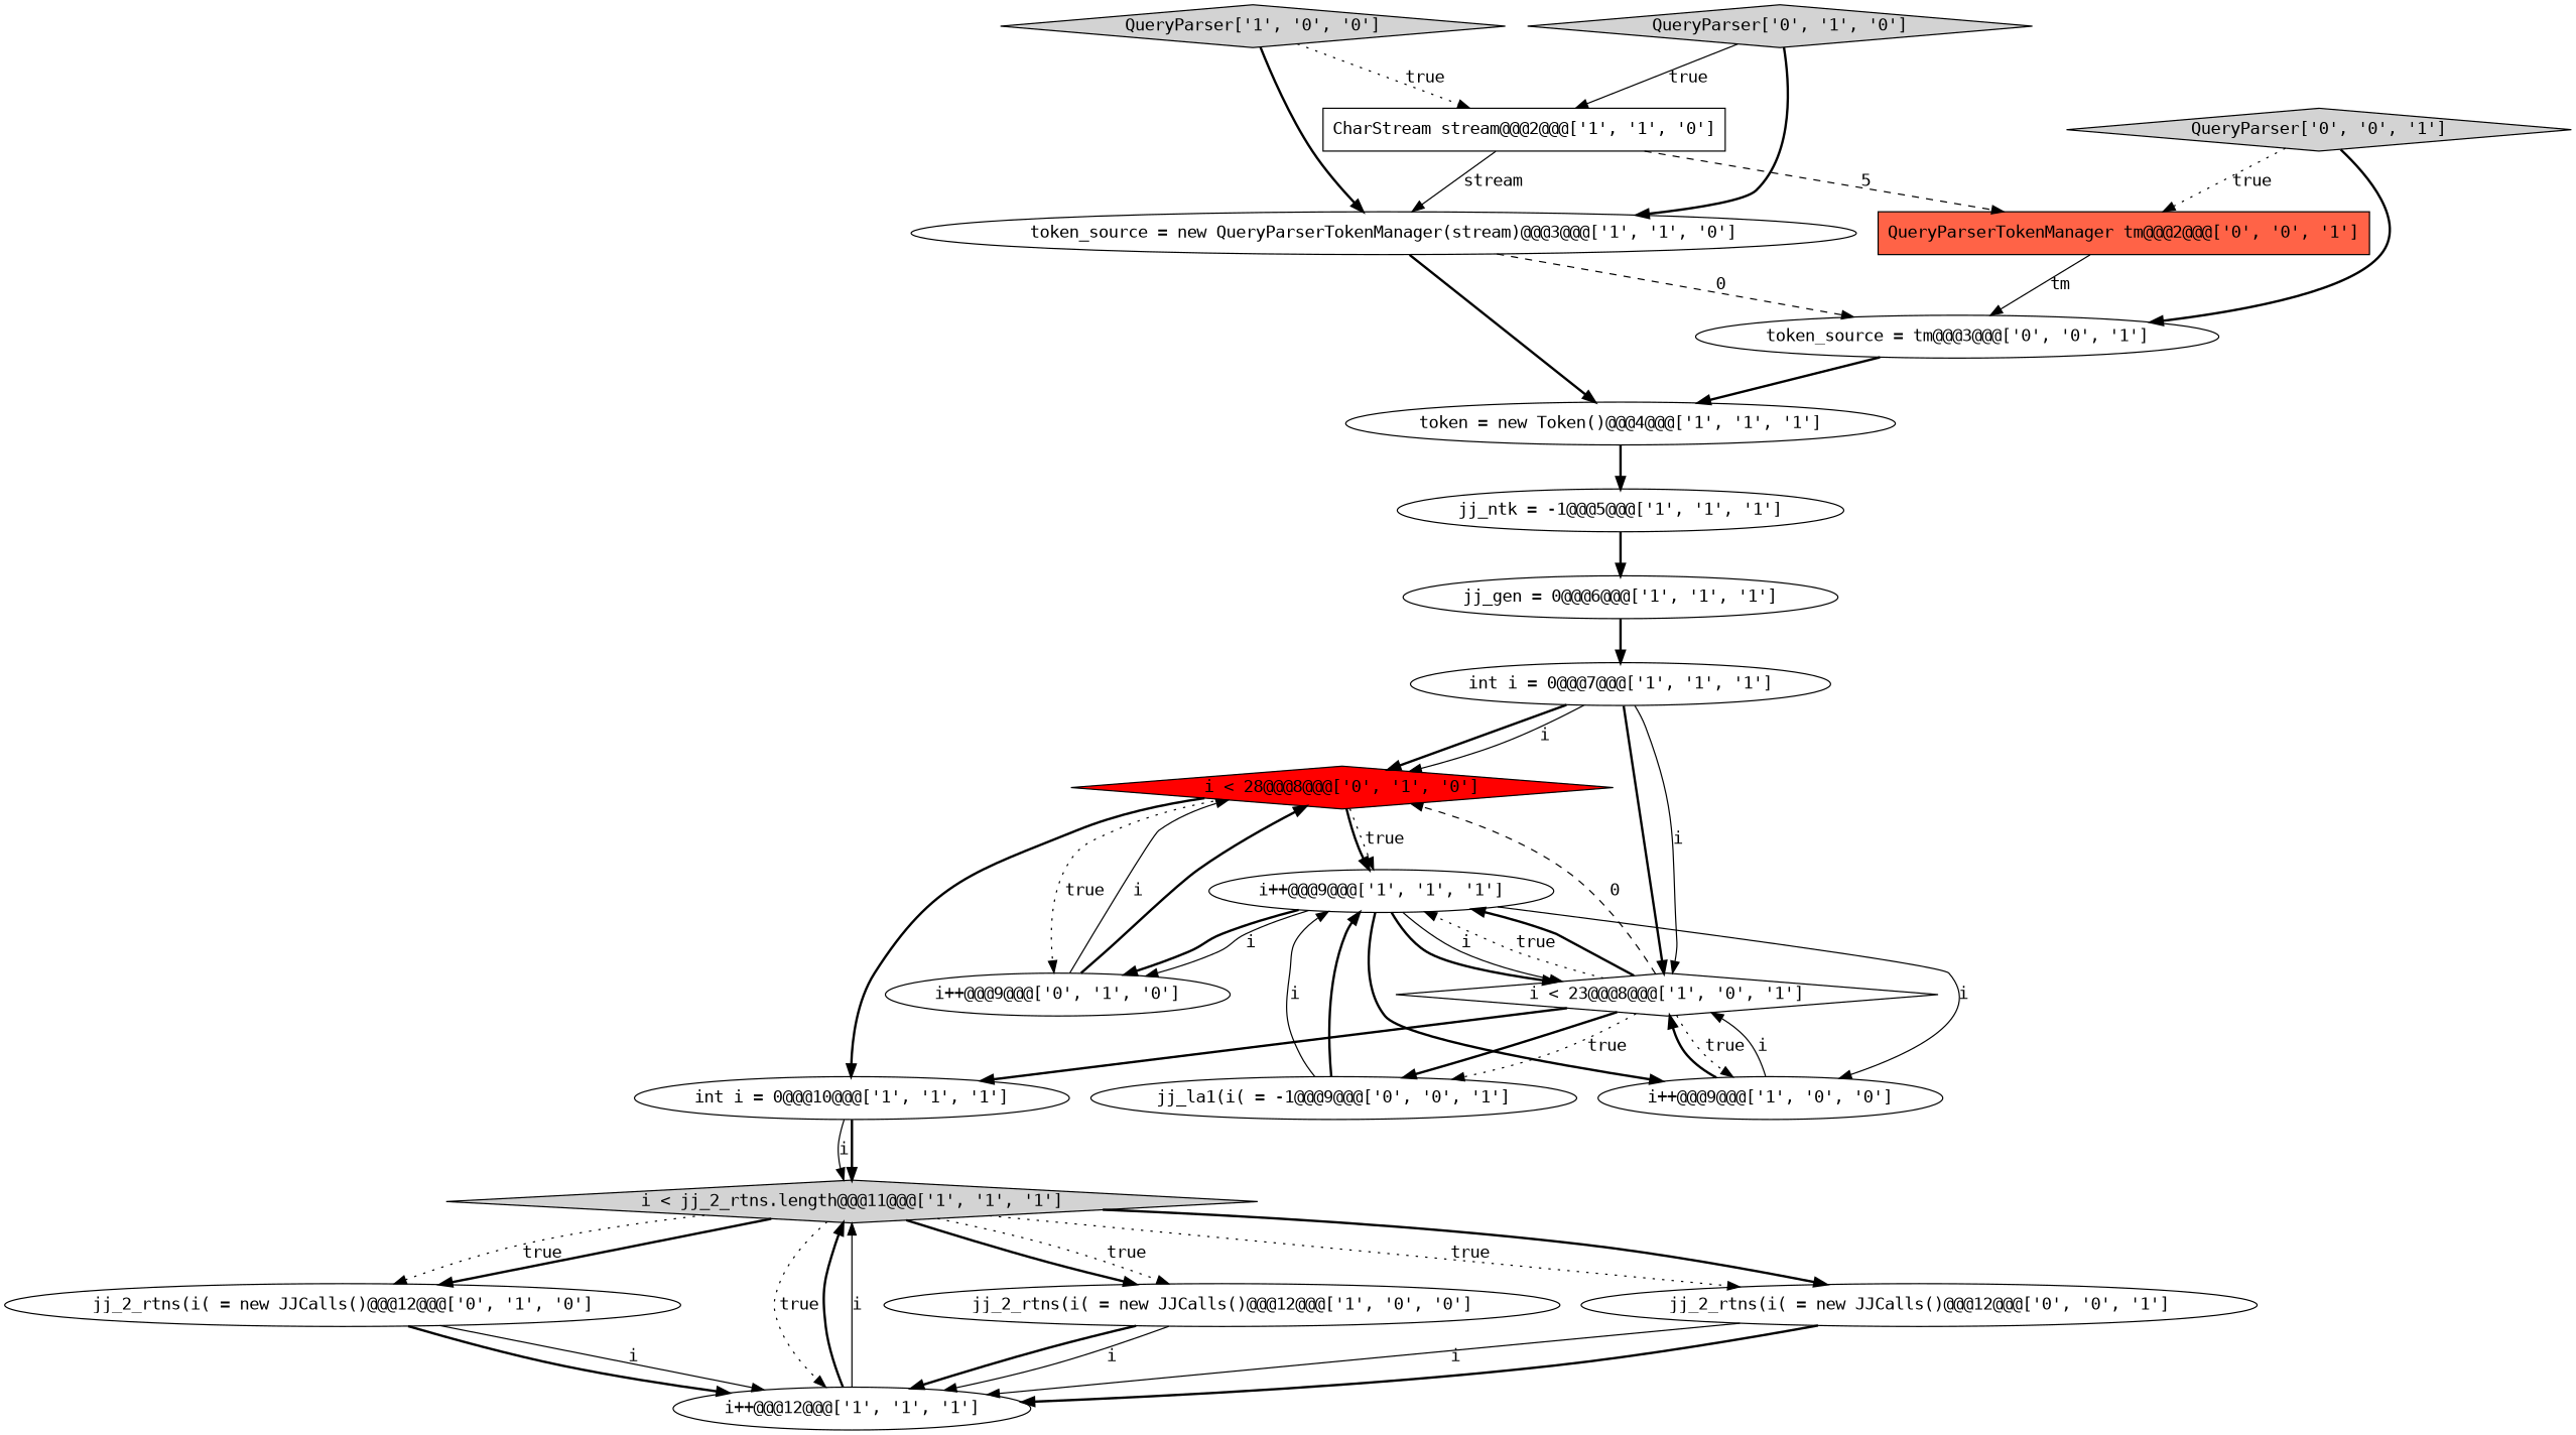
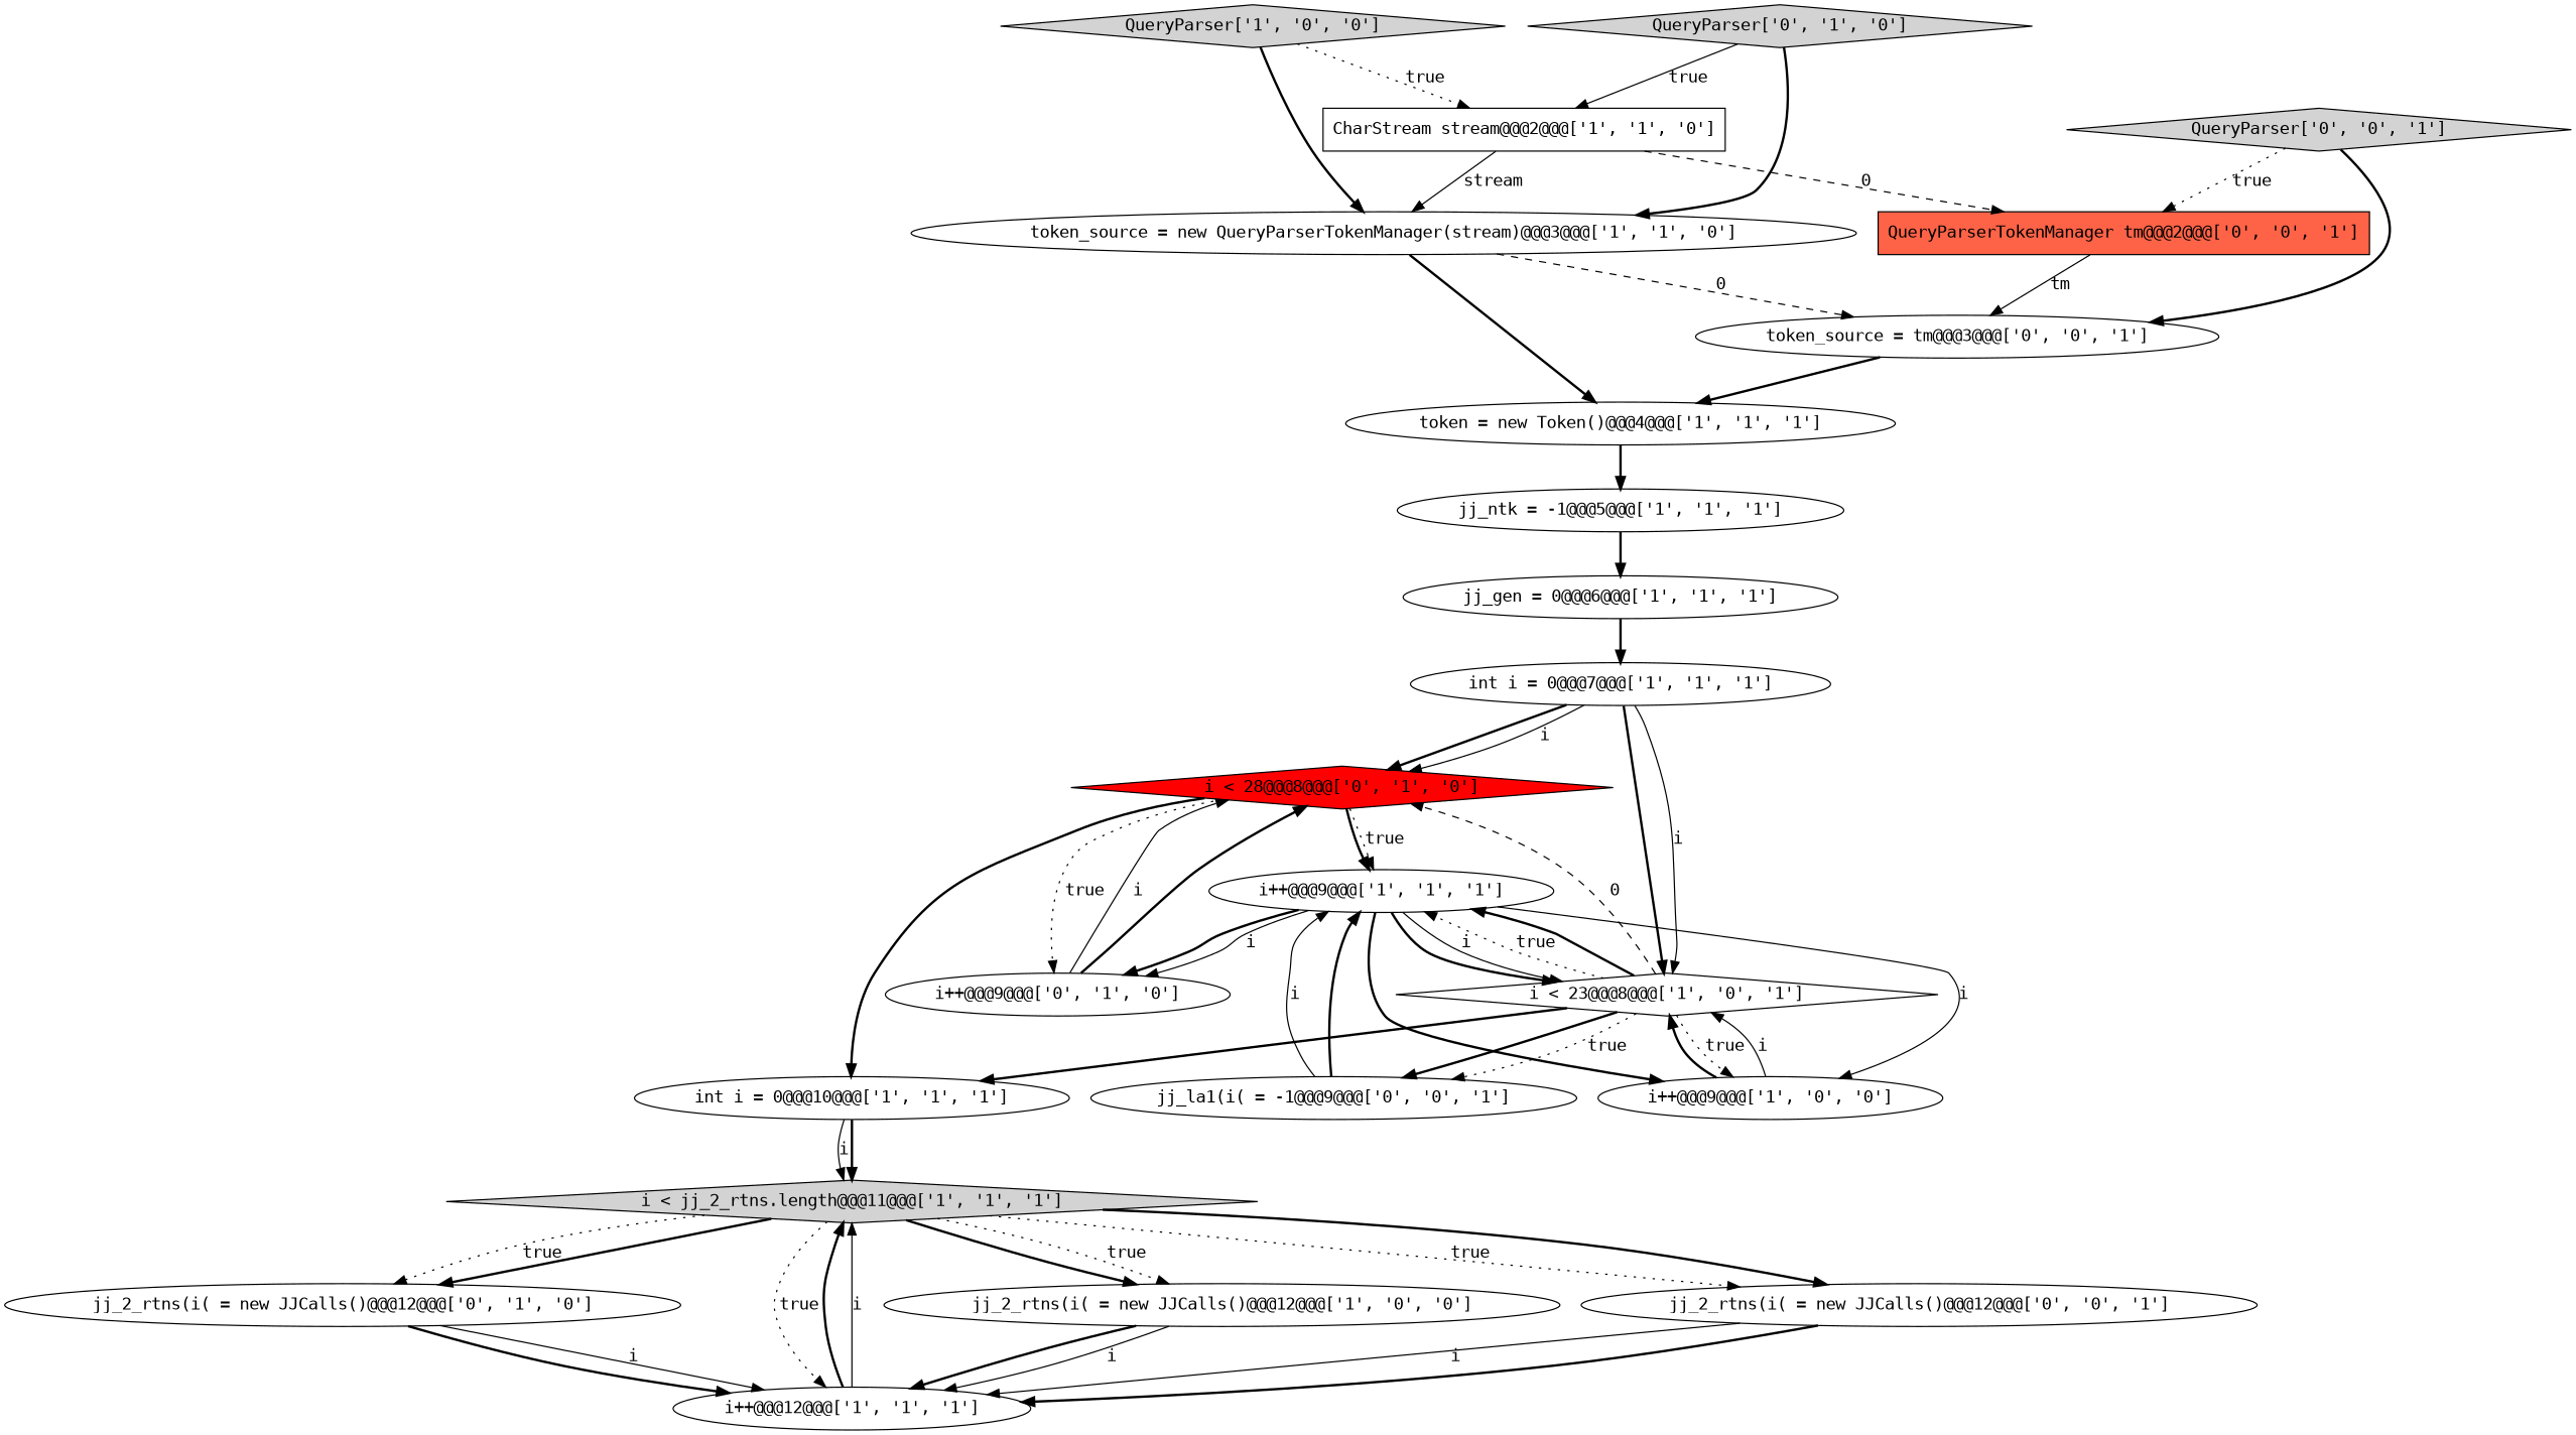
  digraph {
    fontname="DejaVu Sans Mono"
    node [fillcolor=white fontname="DejaVu Sans Mono" shape=ellipse style=filled]
    edge [fontname="DejaVu Sans Mono" style=bold]
    n1 [label="int i = 0@@@7@@@['1', '1', '1']"]
    n2 [fillcolor=red label="i < 28@@@8@@@['0', '1', '0']" shape=diamond]
    n3 [label="i < 23@@@8@@@['1', '0', '1']" shape=diamond]
    n4 [label="int i = 0@@@10@@@['1', '1', '1']"]
    n5 [label="i++@@@9@@@['1', '1', '1']"]
    n6 [label="i++@@@9@@@['0', '1', '0']"]
    n7 [label="jj_la1(i( = -1@@@9@@@['0', '0', '1']"]
    n8 [label="i++@@@9@@@['1', '0', '0']"]
    n9 [label="CharStream stream@@@2@@@['1', '1', '0']" shape=box]
    n10 [label="token_source = new QueryParserTokenManager(stream)@@@3@@@['1', '1', '0']"]
    n11 [fillcolor=tomato label="QueryParserTokenManager tm@@@2@@@['0', '0', '1']" shape=box]
    n12 [label="token_source = tm@@@3@@@['0', '0', '1']"]
    n13 [label="token = new Token()@@@4@@@['1', '1', '1']"]
    n14 [label="jj_2_rtns(i( = new JJCalls()@@@12@@@['0', '1', '0']"]
    n15 [label="i++@@@12@@@['1', '1', '1']"]
    n16 [fillcolor=lightgray label="i < jj_2_rtns.length@@@11@@@['1', '1', '1']" shape=diamond]
    n17 [label="jj_2_rtns(i( = new JJCalls()@@@12@@@['1', '0', '0']"]
    n18 [label="jj_2_rtns(i( = new JJCalls()@@@12@@@['0', '0', '1']"]
    n19 [label="jj_ntk = -1@@@5@@@['1', '1', '1']"]
    n20 [label="jj_gen = 0@@@6@@@['1', '1', '1']"]
    n21 [fillcolor=lightgray label="QueryParser['0', '0', '1']" shape=diamond]
    n22 [fillcolor=lightgray label="QueryParser['1', '0', '0']" shape=diamond]
    n23 [fillcolor=lightgray label="QueryParser['0', '1', '0']" shape=diamond]
    n1 -> n2
    n1 -> n2 [label=i style=solid]
    n1 -> n3
    n1 -> n3 [label=i style=solid]
    n2 -> n4
    n2 -> n5
    n2 -> n5 [label=true style=dotted]
    n2 -> n6 [label=true style=dotted]
    n3 -> n2 [label=0 style=dashed]
    n3 -> n4
    n3 -> n5 [label=true style=dotted]
    n3 -> n5
    n3 -> n7 [label=true style=dotted]
    n3 -> n7
    n3 -> n8 [label=true style=dotted]
    n4 -> n16 [label=i style=solid]
    n4 -> n16
    n5 -> n3 [label=i style=solid]
    n5 -> n3
    n5 -> n6
    n5 -> n6 [label=i style=solid]
    n5 -> n8 [label=i style=solid]
    n5 -> n8
    n6 -> n2 [label=i style=solid]
    n6 -> n2
    n7 -> n5 [label=i style=solid]
    n7 -> n5
    n8 -> n3 [label=i style=solid]
    n8 -> n3
    n9 -> n10 [label=stream style=solid]
-   n9 -> n11 [label=5 style=dashed]
+   n9 -> n11 [label=0 style=dashed]
    n10 -> n12 [label=0 style=dashed]
    n10 -> n13
    n11 -> n12 [label=tm style=solid]
    n12 -> n13
    n13 -> n19
    n14 -> n15 [label=i style=solid]
    n14 -> n15
    n15 -> n16
    n15 -> n16 [label=i style=solid]
    n16 -> n14
    n16 -> n14 [label=true style=dotted]
    n16 -> n15 [label=true style=dotted]
    n16 -> n17 [label=true style=dotted]
    n16 -> n17
    n16 -> n18
    n16 -> n18 [label=true style=dotted]
    n17 -> n15 [label=i style=solid]
    n17 -> n15
    n18 -> n15
    n18 -> n15 [label=i style=solid]
    n19 -> n20
    n20 -> n1
    n21 -> n11 [label=true style=dotted]
    n21 -> n12
    n22 -> n9 [label=true style=dotted]
    n22 -> n10
    n23 -> n9 [label=true style=solid]
    n23 -> n10
  }
